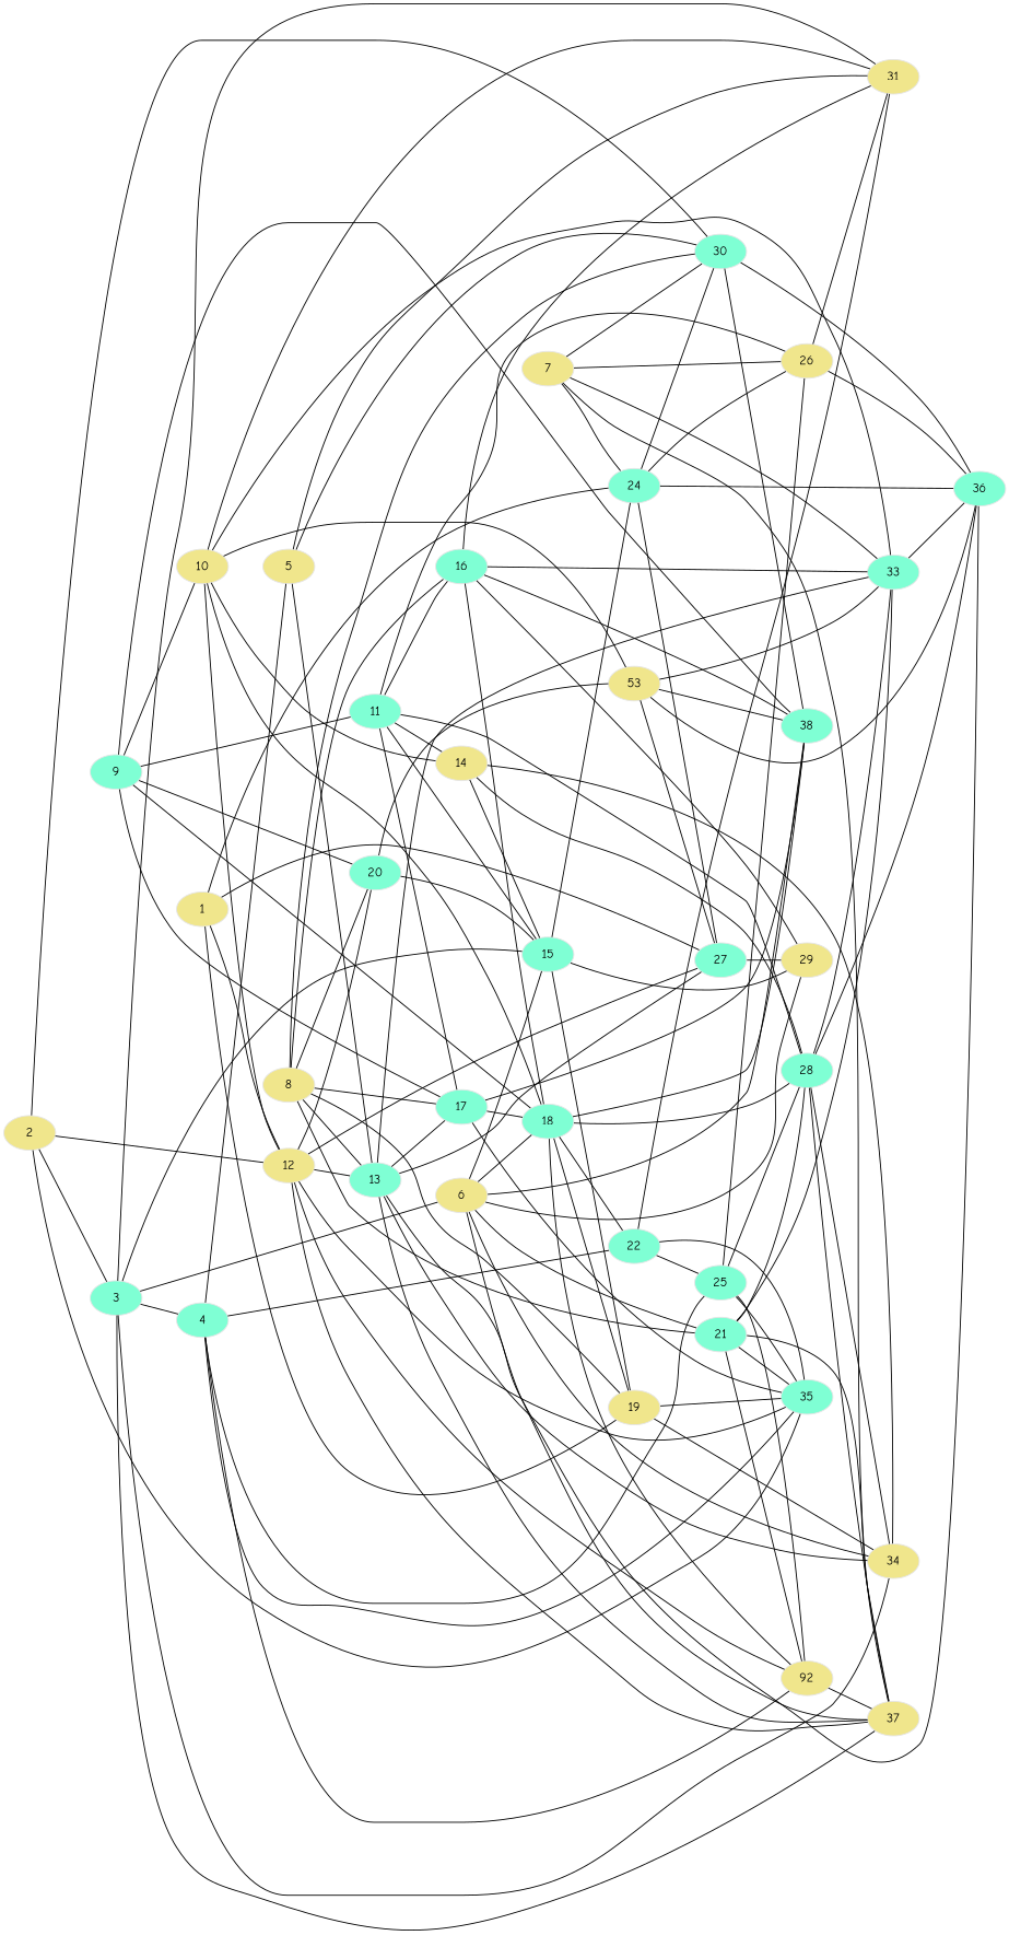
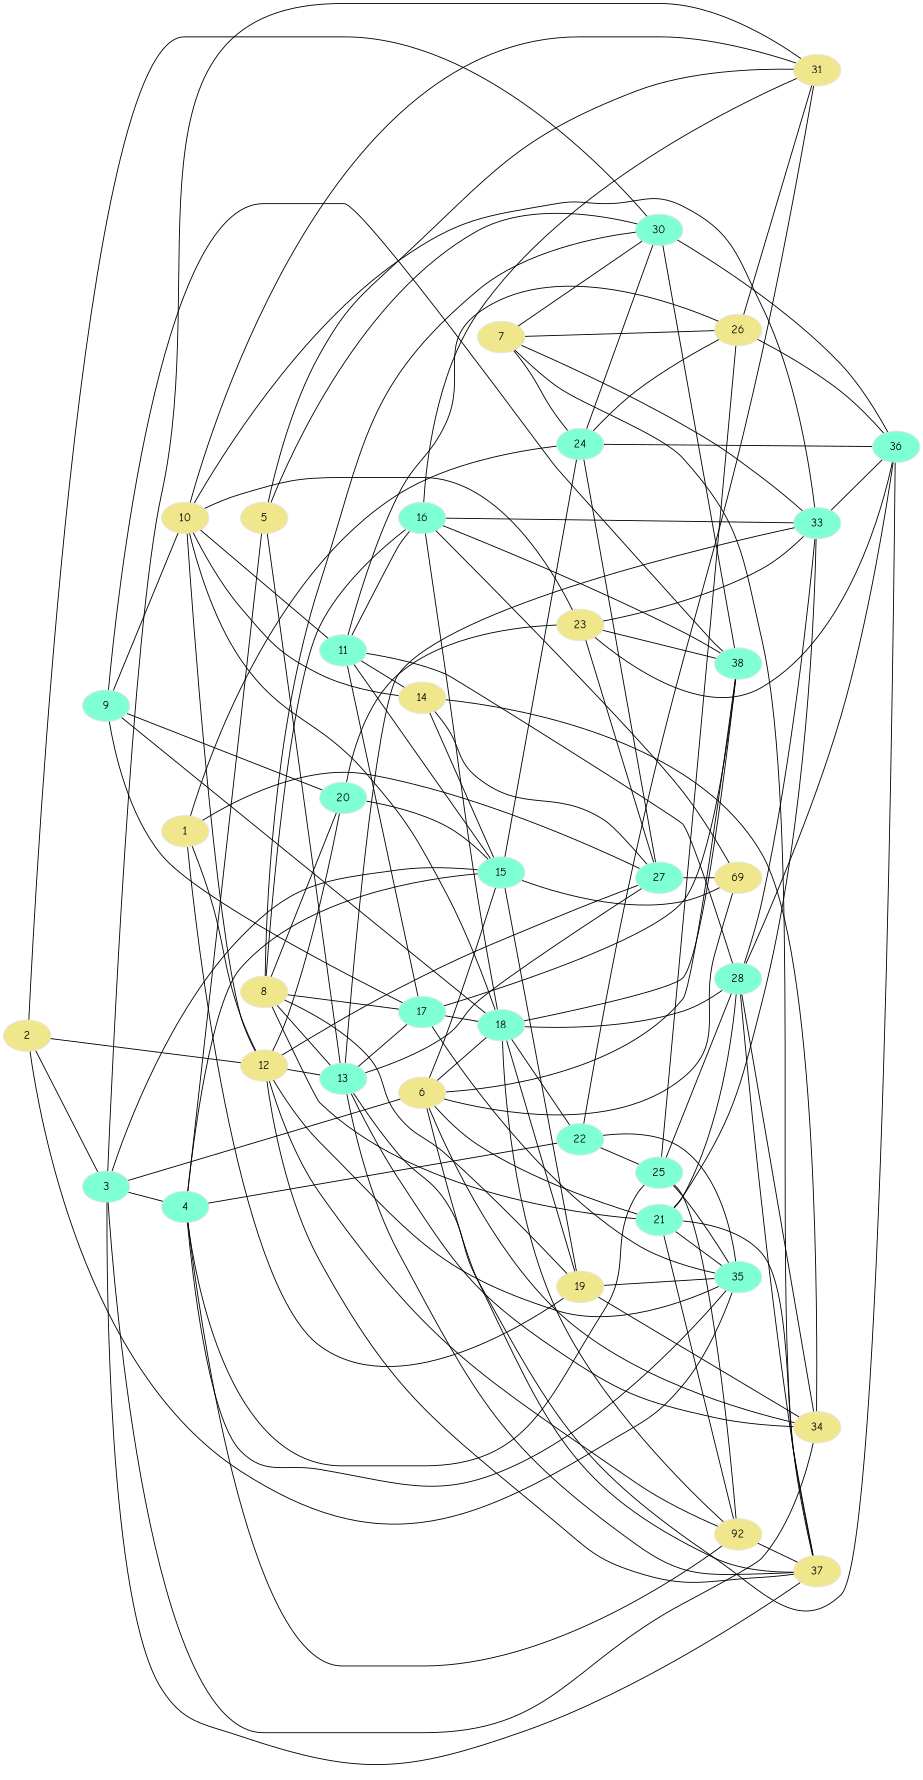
  graph {
    fontname="Comic Neue"
    rankdir=LR
    node [color=gray90 fillcolor=aquamarine fontname="Comic Neue" style=filled]
    edge [fontname="Comic Neue" weight=1.0]
    1 [fillcolor=khaki]
    12 [fillcolor=khaki]
    19 [fillcolor=khaki]
    24
    27
    35
    37 [fillcolor=khaki]
    n8 [fillcolor=khaki label=92]
    13
    20
    34 [fillcolor=khaki]
    30
    26 [fillcolor=khaki]
    36
-   29 [fillcolor=khaki]
+   29 [fillcolor=khaki label=69]
    2 [fillcolor=khaki]
    3
    4
    6 [fillcolor=khaki]
    15
    31 [fillcolor=khaki]
    38
    5 [fillcolor=khaki]
    22
    25
    18
    21
    28
    33
    17
    7 [fillcolor=khaki]
    8 [fillcolor=khaki]
    16
-   23 [fillcolor=khaki label=53]
+   23 [fillcolor=khaki]
    9
    10 [fillcolor=khaki]
    11
    14 [fillcolor=khaki]
    1 -- 12
    1 -- 19
    1 -- 24
    1 -- 27
    12 -- 27
    12 -- 35 [weight=2.0]
    12 -- 37
    12 -- n8
    12 -- 13
    12 -- 20
    19 -- 35
    19 -- 34
    24 -- 27
    24 -- 30
    24 -- 26
    24 -- 36 [weight=2.0]
    27 -- 29 [weight=2.0]
    n8 -- 37
    13 -- 27
    13 -- 37
    13 -- 34
    13 -- 36
    13 -- 33
    13 -- 17
    20 -- 15
    20 -- 23
    30 -- 36
    30 -- 38
    26 -- 36 [weight=2.0]
    26 -- 31
    2 -- 12
    2 -- 35
    2 -- 30
    2 -- 3
    3 -- 37
    3 -- 34
    3 -- 4 [weight=2.0]
    3 -- 6
    3 -- 15
    3 -- 31
    4 -- 35
    4 -- n8
+   4 -- 15 [weight=2.0]
    4 -- 5 [weight=2.0]
    4 -- 22
    4 -- 25
    6 -- 37
    6 -- 34
    6 -- 29
    6 -- 15
    6 -- 38 [weight=2.0]
    6 -- 18 [weight=2.0]
    6 -- 21
    15 -- 19
    15 -- 24
    15 -- 29
    5 -- 13
    5 -- 30
    5 -- 31 [weight=2.0]
    22 -- 35
    22 -- 31 [weight=2.0]
    22 -- 25
    25 -- 35 [weight=2.0]
    25 -- n8
    25 -- 26
    25 -- 28
    18 -- 19
    18 -- n8
    18 -- 38
    18 -- 22
    18 -- 28
    21 -- 35
    21 -- 37
    21 -- n8
    21 -- 28
    21 -- 33 [weight=2.0]
    28 -- 37
    28 -- 34
    28 -- 36
    28 -- 33
    33 -- 36
    17 -- 35
    17 -- 38
    17 -- 18
    7 -- 24
    7 -- 37
    7 -- 30 [weight=2.0]
    7 -- 26
    7 -- 33
    8 -- 19
    8 -- 13 [weight=2.0]
    8 -- 20
    8 -- 30
    8 -- 21
    8 -- 17
    8 -- 16
    16 -- 29
    16 -- 31
    16 -- 38
    16 -- 18
    16 -- 33 [weight=2.0]
    23 -- 27 [weight=2.0]
    23 -- 36 [weight=2.0]
    23 -- 38 [weight=3.0]
    23 -- 33
    9 -- 20
    9 -- 38
    9 -- 18
    9 -- 17
    9 -- 10
-   9 -- 11
+   10 -- 11
    10 -- 12
    10 -- 31 [weight=2.0]
    10 -- 18
    10 -- 33
    10 -- 23 [weight=2.0]
    10 -- 14
    11 -- 26
    11 -- 15
    11 -- 28
    11 -- 17
    11 -- 16
    11 -- 14 [weight=3.0]
    14 -- 34
    14 -- 15
-   14 -- 28 [weight=2.0]
+   14 -- 27 [weight=2.0]
  }
